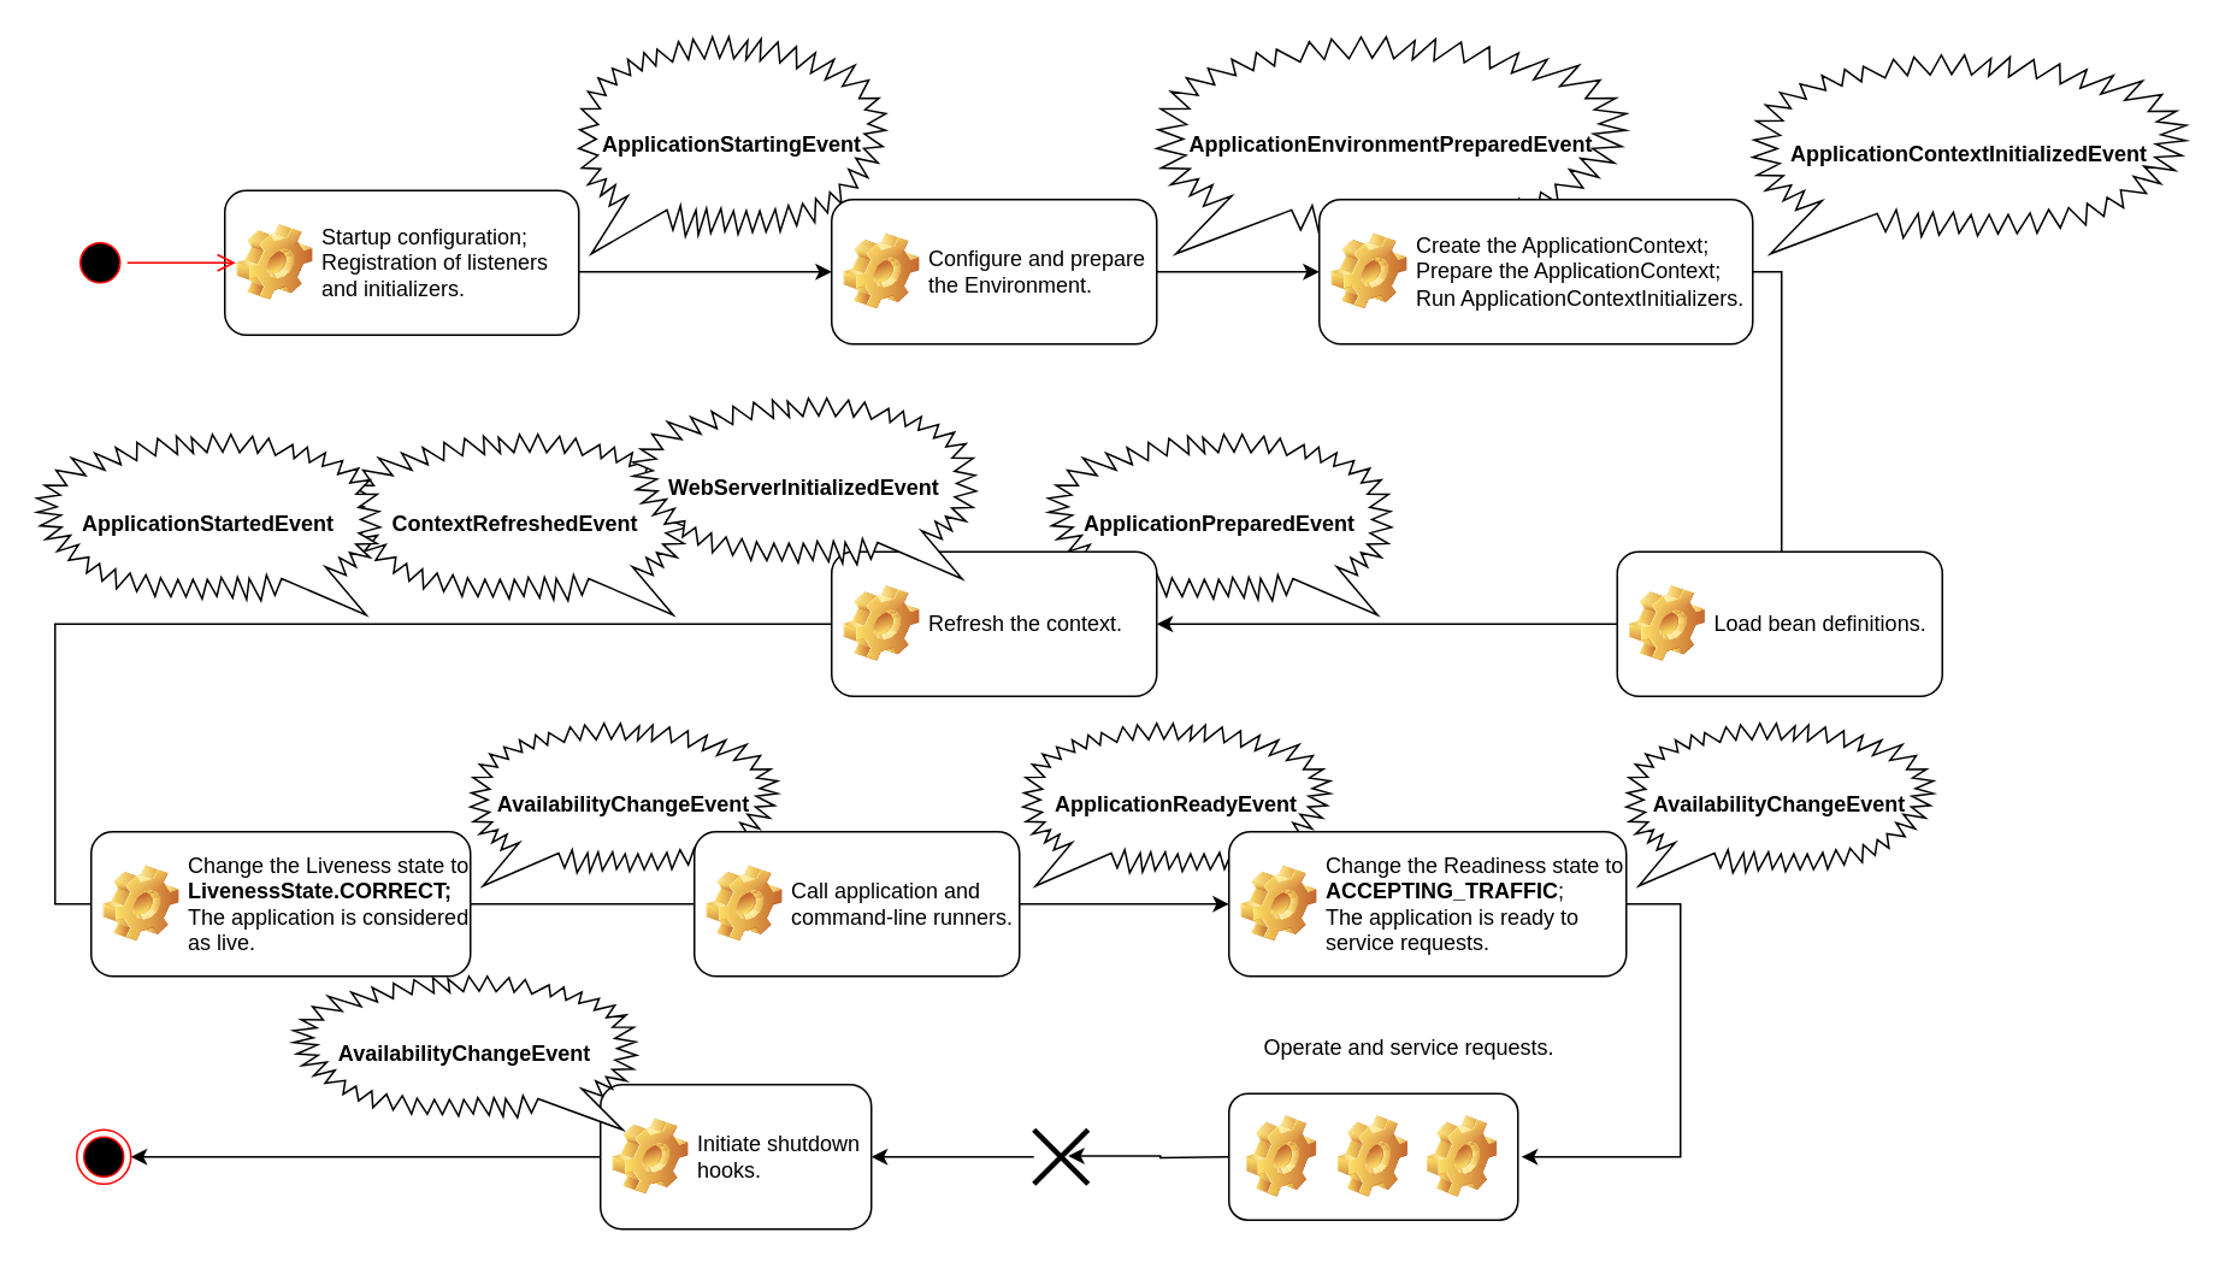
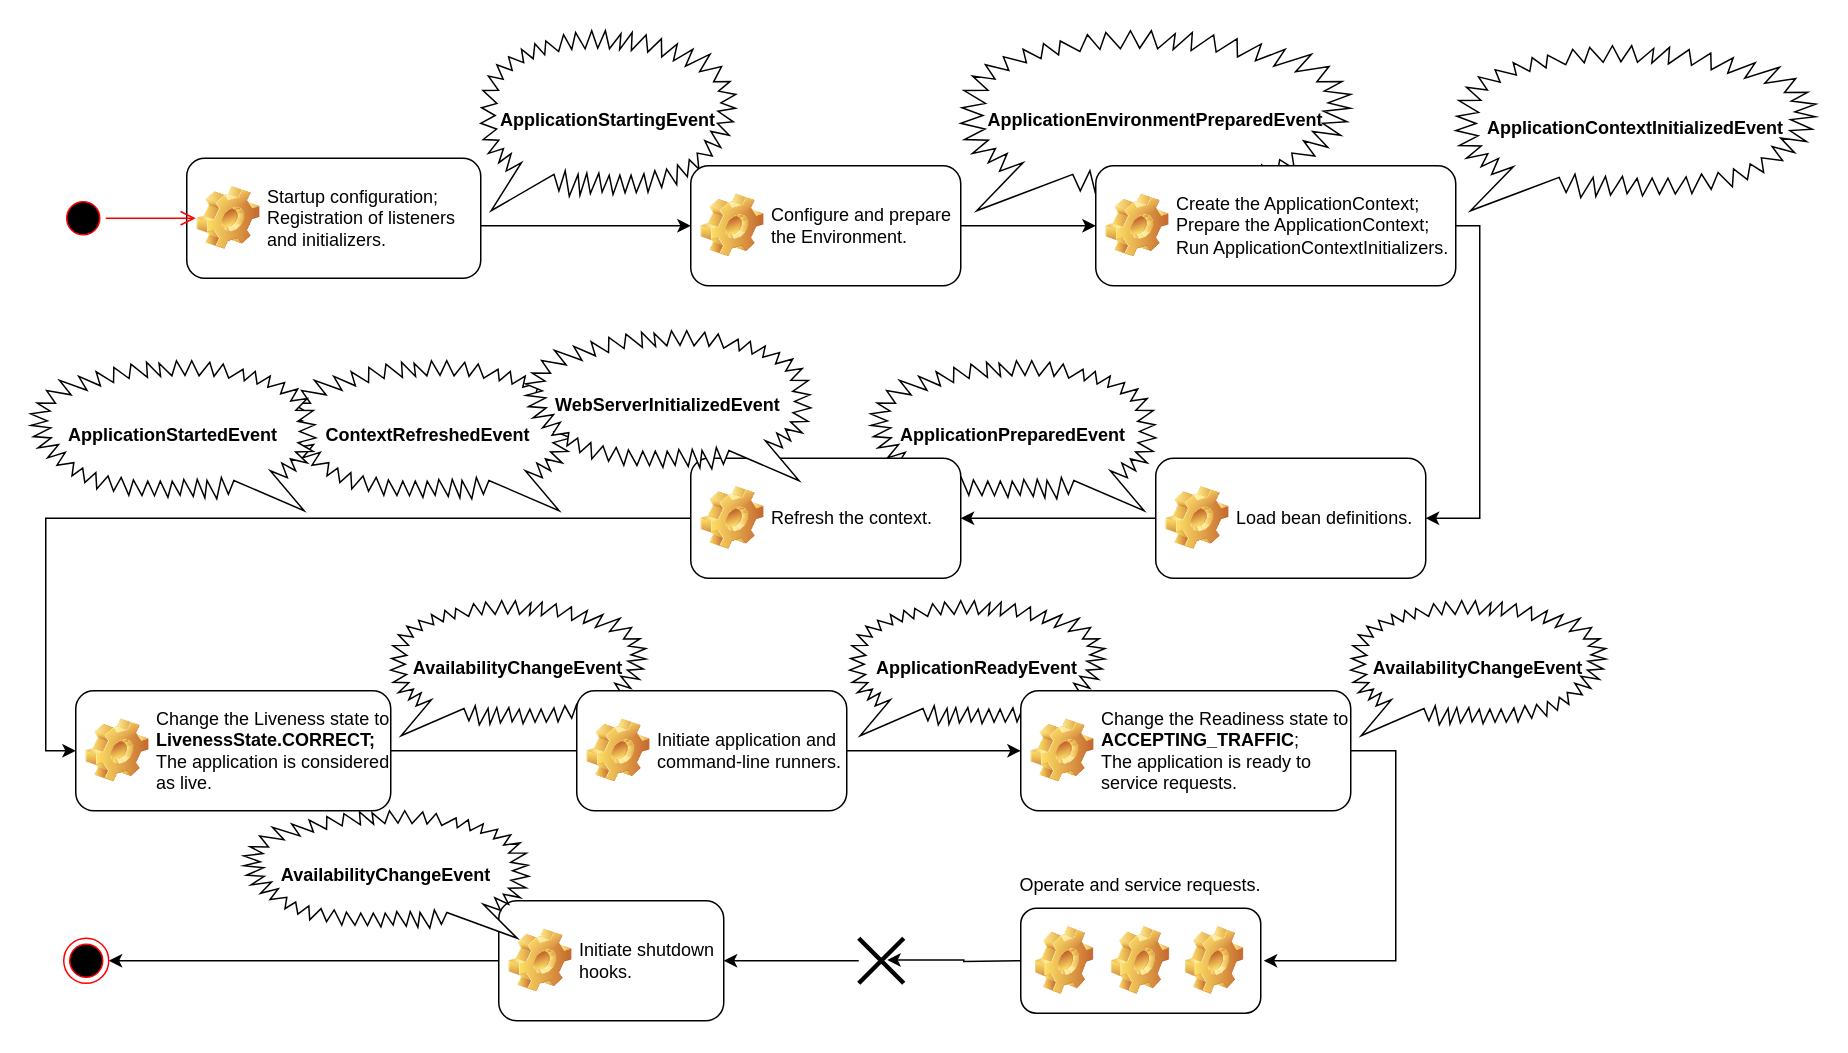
  <mxCell id="0" />
  <mxCell id="1" parent="0" />
  <mxCell id="2" value="&lt;b&gt;ApplicationReadyEvent&lt;/b&gt;" style="whiteSpace=wrap;html=1;shape=mxgraph.basic.loud_callout" vertex="1" parent="1"><mxGeometry x="566" y="400" width="170" height="90" as="geometry" /></mxCell>
  <mxCell id="3" value="&lt;b&gt;ContextRefreshedEvent&lt;/b&gt;" style="whiteSpace=wrap;html=1;shape=mxgraph.basic.loud_callout;flipH=1;" vertex="1" parent="1"><mxGeometry x="190" y="240" width="190" height="100" as="geometry" /></mxCell>
  <mxCell id="4" value="&lt;b&gt;ApplicationPreparedEvent&lt;/b&gt;" style="whiteSpace=wrap;html=1;shape=mxgraph.basic.loud_callout;flipH=1;" vertex="1" parent="1"><mxGeometry x="580" y="240" width="190" height="100" as="geometry" /></mxCell>
  <mxCell id="5" value="&lt;b&gt;ApplicationStartingEvent&lt;/b&gt;" style="whiteSpace=wrap;html=1;shape=mxgraph.basic.loud_callout" vertex="1" parent="1"><mxGeometry x="320" y="20" width="170" height="120" as="geometry" /></mxCell>
  <mxCell id="6" value="" style="endArrow=classic;html=1;exitX=1;exitY=0.5;exitDx=0;exitDy=0;" edge="1" parent="1"><mxGeometry width="50" height="50" relative="1" as="geometry"><mxPoint x="310" y="150" as="sourcePoint" /><mxPoint x="460" y="150" as="targetPoint" /></mxGeometry></mxCell>
  <mxCell id="7" value="&lt;b&gt;ApplicationEnvironmentPreparedEvent&lt;/b&gt;" style="whiteSpace=wrap;html=1;shape=mxgraph.basic.loud_callout" vertex="1" parent="1"><mxGeometry x="640" y="20" width="260" height="120" as="geometry" /></mxCell>
  <mxCell id="8" value="" style="endArrow=classic;html=1;" edge="1" parent="1"><mxGeometry width="50" height="50" relative="1" as="geometry"><mxPoint x="610" y="150" as="sourcePoint" /><mxPoint x="730" y="150" as="targetPoint" /></mxGeometry></mxCell>
  <mxCell id="9" value="&lt;span style=&quot;font-weight: normal ; text-align: center&quot;&gt;Startup configuration;&lt;/span&gt;&lt;br style=&quot;font-weight: normal ; text-align: center&quot;&gt;&lt;span style=&quot;font-weight: normal ; text-align: center&quot;&gt;Registration of listeners and initializers.&lt;/span&gt;" style="label;whiteSpace=wrap;html=1;image=img/clipart/Gear_128x128.png" vertex="1" parent="1"><mxGeometry x="124" y="105" width="196" height="80" as="geometry" /></mxCell>
  <mxCell id="10" value="" style="ellipse;html=1;shape=startState;fillColor=#000000;strokeColor=#ff0000;" vertex="1" parent="1"><mxGeometry x="40" y="130" width="30" height="30" as="geometry" /></mxCell>
  <mxCell id="11" value="" style="edgeStyle=orthogonalEdgeStyle;html=1;verticalAlign=bottom;endArrow=open;endSize=8;strokeColor=#ff0000;" edge="1" source="10" parent="1"><mxGeometry relative="1" as="geometry"><mxPoint x="130" y="145" as="targetPoint" /></mxGeometry></mxCell>
  <mxCell id="12" value="&lt;span style=&quot;font-weight: normal ; text-align: center&quot;&gt;Configure and prepare the Environment.&lt;/span&gt;" style="label;whiteSpace=wrap;html=1;image=img/clipart/Gear_128x128.png" vertex="1" parent="1"><mxGeometry x="460" y="110" width="180" height="80" as="geometry" /></mxCell>
  <mxCell id="13" style="edgeStyle=orthogonalEdgeStyle;rounded=0;orthogonalLoop=1;jettySize=auto;html=1;entryX=1;entryY=0.5;entryDx=0;entryDy=0;" edge="1" parent="1" source="14" target="18"><mxGeometry relative="1" as="geometry"><Array as="points"><mxPoint x="986" y="150" /><mxPoint x="986" y="345" /></Array></mxGeometry></mxCell>
  <mxCell id="14" value="&lt;span style=&quot;font-weight: normal ; text-align: center&quot;&gt;Create the ApplicationContext;&lt;/span&gt;&lt;br style=&quot;font-weight: normal ; text-align: center&quot;&gt;&lt;span style=&quot;font-weight: normal ; text-align: center&quot;&gt;Prepare the ApplicationContext;&lt;/span&gt;&lt;br style=&quot;font-weight: normal ; text-align: center&quot;&gt;&lt;span style=&quot;font-weight: normal ; text-align: center&quot;&gt;Run ApplicationContextInitializers.&lt;/span&gt;" style="label;whiteSpace=wrap;html=1;image=img/clipart/Gear_128x128.png" vertex="1" parent="1"><mxGeometry x="730" y="110" width="240" height="80" as="geometry" /></mxCell>
- <mxCell id="15" style="edgeStyle=orthogonalEdgeStyle;rounded=0;orthogonalLoop=1;jettySize=auto;html=1;entryX=0;entryY=0.5;entryDx=0;entryDy=0;endArrow=none;" edge="1" parent="1" source="16" target="21"><mxGeometry relative="1" as="geometry"><mxPoint x="20" y="450" as="targetPoint" /></mxGeometry></mxCell>
+ <mxCell id="15" style="edgeStyle=orthogonalEdgeStyle;rounded=0;orthogonalLoop=1;jettySize=auto;html=1;entryX=0;entryY=0.5;entryDx=0;entryDy=0;" edge="1" parent="1" source="16" target="21"><mxGeometry relative="1" as="geometry"><mxPoint x="20" y="450" as="targetPoint" /></mxGeometry></mxCell>
  <mxCell id="16" value="&lt;span style=&quot;font-weight: normal ; text-align: center&quot;&gt;Refresh the context.&lt;/span&gt;" style="label;whiteSpace=wrap;html=1;image=img/clipart/Gear_128x128.png" vertex="1" parent="1"><mxGeometry x="460" y="305" width="180" height="80" as="geometry" /></mxCell>
  <mxCell id="17" style="edgeStyle=orthogonalEdgeStyle;rounded=0;orthogonalLoop=1;jettySize=auto;html=1;entryX=1;entryY=0.5;entryDx=0;entryDy=0;" edge="1" parent="1" source="18" target="16"><mxGeometry relative="1" as="geometry" /></mxCell>
- <mxCell id="18" value="&lt;span style=&quot;font-weight: normal ; text-align: center&quot;&gt;Load bean definitions.&lt;br&gt;&lt;/span&gt;" style="label;whiteSpace=wrap;html=1;image=img/clipart/Gear_128x128.png" vertex="1" parent="1"><mxGeometry x="895" y="305" width="180" height="80" as="geometry" /></mxCell>
+ <mxCell id="18" value="&lt;span style=&quot;font-weight: normal ; text-align: center&quot;&gt;Load bean definitions.&lt;br&gt;&lt;/span&gt;" style="label;whiteSpace=wrap;html=1;image=img/clipart/Gear_128x128.png" vertex="1" parent="1"><mxGeometry x="770" y="305" width="180" height="80" as="geometry" /></mxCell>
  <mxCell id="19" value="&lt;b&gt;ApplicationContextInitializedEvent&lt;/b&gt;" style="whiteSpace=wrap;html=1;shape=mxgraph.basic.loud_callout" vertex="1" parent="1"><mxGeometry x="970" y="30" width="240" height="110" as="geometry" /></mxCell>
  <mxCell id="20" style="edgeStyle=orthogonalEdgeStyle;rounded=0;orthogonalLoop=1;jettySize=auto;html=1;entryX=0;entryY=0.5;entryDx=0;entryDy=0;endArrow=none;" edge="1" parent="1" source="21" target="25"><mxGeometry relative="1" as="geometry" /></mxCell>
  <mxCell id="21" value="&lt;span style=&quot;font-weight: normal ; text-align: center&quot;&gt;Change the Liveness state to &lt;/span&gt;&lt;span style=&quot;text-align: center&quot;&gt;LivenessState.CORRECT;&lt;br&gt;&lt;span style=&quot;font-weight: normal&quot;&gt;The application is considered as live.&lt;/span&gt;&lt;br&gt;&lt;/span&gt;" style="label;whiteSpace=wrap;html=1;image=img/clipart/Gear_128x128.png" vertex="1" parent="1"><mxGeometry x="50" y="460" width="210" height="80" as="geometry" /></mxCell>
  <mxCell id="22" value="&lt;b&gt;ApplicationStartedEvent&lt;/b&gt;" style="whiteSpace=wrap;html=1;shape=mxgraph.basic.loud_callout;flipH=1;" vertex="1" parent="1"><mxGeometry x="20" y="240" width="190" height="100" as="geometry" /></mxCell>
  <mxCell id="23" value="&lt;b&gt;AvailabilityChangeEvent&lt;/b&gt;" style="whiteSpace=wrap;html=1;shape=mxgraph.basic.loud_callout" vertex="1" parent="1"><mxGeometry x="260" y="400" width="170" height="90" as="geometry" /></mxCell>
  <mxCell id="24" style="edgeStyle=orthogonalEdgeStyle;rounded=0;orthogonalLoop=1;jettySize=auto;html=1;entryX=0;entryY=0.5;entryDx=0;entryDy=0;" edge="1" parent="1" source="25" target="27"><mxGeometry relative="1" as="geometry" /></mxCell>
- <mxCell id="25" value="&lt;span style=&quot;font-weight: normal&quot;&gt;Call application and command-line runners.&lt;/span&gt;" style="label;whiteSpace=wrap;html=1;image=img/clipart/Gear_128x128.png" vertex="1" parent="1"><mxGeometry x="384" y="460" width="180" height="80" as="geometry" /></mxCell>
+ <mxCell id="25" value="&lt;span style=&quot;font-weight: normal&quot;&gt;Initiate application and command-line runners.&lt;/span&gt;" style="label;whiteSpace=wrap;html=1;image=img/clipart/Gear_128x128.png" vertex="1" parent="1"><mxGeometry x="384" y="460" width="180" height="80" as="geometry" /></mxCell>
  <mxCell id="26" style="edgeStyle=orthogonalEdgeStyle;rounded=0;orthogonalLoop=1;jettySize=auto;html=1;entryX=1;entryY=0.5;entryDx=0;entryDy=0;" edge="1" parent="1" source="27"><mxGeometry relative="1" as="geometry"><mxPoint x="842" y="640" as="targetPoint" /><Array as="points"><mxPoint x="930" y="500" /><mxPoint x="930" y="640" /></Array></mxGeometry></mxCell>
  <mxCell id="27" value="&lt;span style=&quot;font-weight: normal&quot;&gt;Change the Readiness state to &lt;/span&gt;ACCEPTING_TRAFFIC&lt;span style=&quot;font-weight: normal&quot;&gt;;&lt;br&gt;The application is ready to service requests.&lt;br&gt;&lt;/span&gt;" style="label;whiteSpace=wrap;html=1;image=img/clipart/Gear_128x128.png" vertex="1" parent="1"><mxGeometry x="680" y="460" width="220" height="80" as="geometry" /></mxCell>
  <mxCell id="28" value="&lt;b&gt;WebServerInitializedEvent&lt;/b&gt;" style="whiteSpace=wrap;html=1;shape=mxgraph.basic.loud_callout;flipH=1;" vertex="1" parent="1"><mxGeometry x="350" y="220" width="190" height="100" as="geometry" /></mxCell>
  <mxCell id="29" style="edgeStyle=orthogonalEdgeStyle;rounded=0;orthogonalLoop=1;jettySize=auto;html=1;entryX=0.633;entryY=0.483;entryDx=0;entryDy=0;entryPerimeter=0;" edge="1" parent="1" target="33"><mxGeometry relative="1" as="geometry"><mxPoint x="682" y="640" as="sourcePoint" /></mxGeometry></mxCell>
  <mxCell id="30" value="&lt;b&gt;AvailabilityChangeEvent&lt;/b&gt;" style="whiteSpace=wrap;html=1;shape=mxgraph.basic.loud_callout" vertex="1" parent="1"><mxGeometry x="900" y="400" width="170" height="90" as="geometry" /></mxCell>
- <mxCell id="31" value="Operate and service requests." style="text;html=1;strokeColor=none;fillColor=none;align=center;verticalAlign=middle;whiteSpace=wrap;rounded=0;" vertex="1" parent="1"><mxGeometry x="697" y="564" width="166" height="31" as="geometry" /></mxCell>
+ <mxCell id="31" value="Operate and service requests." style="text;html=1;strokeColor=none;fillColor=none;align=center;verticalAlign=middle;whiteSpace=wrap;rounded=0;" vertex="1" parent="1"><mxGeometry x="677" y="574" width="166" height="31" as="geometry" /></mxCell>
  <mxCell id="32" style="edgeStyle=orthogonalEdgeStyle;rounded=0;orthogonalLoop=1;jettySize=auto;html=1;entryX=1;entryY=0.5;entryDx=0;entryDy=0;" edge="1" parent="1" source="33" target="35"><mxGeometry relative="1" as="geometry" /></mxCell>
  <mxCell id="33" value="" style="shape=umlDestroy;whiteSpace=wrap;html=1;strokeWidth=3;" vertex="1" parent="1"><mxGeometry x="572" y="625" width="30" height="30" as="geometry" /></mxCell>
  <mxCell id="34" style="edgeStyle=orthogonalEdgeStyle;rounded=0;orthogonalLoop=1;jettySize=auto;html=1;" edge="1" parent="1" source="35" target="36"><mxGeometry relative="1" as="geometry" /></mxCell>
  <mxCell id="35" value="&lt;span style=&quot;font-weight: normal&quot;&gt;Initiate shutdown hooks.&lt;/span&gt;" style="label;whiteSpace=wrap;html=1;image=img/clipart/Gear_128x128.png" vertex="1" parent="1"><mxGeometry x="332" y="600" width="150" height="80" as="geometry" /></mxCell>
  <mxCell id="36" value="" style="ellipse;html=1;shape=endState;fillColor=#000000;strokeColor=#ff0000;" vertex="1" parent="1"><mxGeometry x="42" y="625" width="30" height="30" as="geometry" /></mxCell>
  <mxCell id="37" value="&lt;b&gt;AvailabilityChangeEvent&lt;/b&gt;" style="whiteSpace=wrap;html=1;shape=mxgraph.basic.loud_callout;flipH=1;" vertex="1" parent="1"><mxGeometry x="162" y="540" width="190" height="85" as="geometry" /></mxCell>
  <mxCell id="38" value="" style="group" vertex="1" connectable="0" parent="1"><mxGeometry x="680" y="605" width="160" height="70" as="geometry" /></mxCell>
  <mxCell id="39" value="" style="rounded=1;whiteSpace=wrap;html=1;" vertex="1" parent="38"><mxGeometry width="160" height="70" as="geometry" /></mxCell>
  <mxCell id="40" value="" style="shape=image;html=1;verticalLabelPosition=bottom;verticalAlign=top;imageAspect=1;aspect=fixed;image=img/clipart/Gear_128x128.png" vertex="1" parent="38"><mxGeometry x="10" y="12.25" width="38.79" height="45.5" as="geometry" /></mxCell>
  <mxCell id="41" value="" style="shape=image;html=1;verticalLabelPosition=bottom;verticalAlign=top;imageAspect=1;aspect=fixed;image=img/clipart/Gear_128x128.png" vertex="1" parent="38"><mxGeometry x="60.61" y="12.25" width="38.79" height="45.5" as="geometry" /></mxCell>
  <mxCell id="42" value="" style="shape=image;html=1;verticalLabelPosition=bottom;verticalAlign=top;imageAspect=1;aspect=fixed;image=img/clipart/Gear_128x128.png" vertex="1" parent="38"><mxGeometry x="110" y="12.25" width="38.79" height="45.5" as="geometry" /></mxCell>
